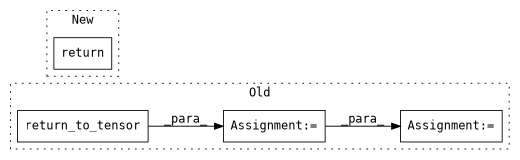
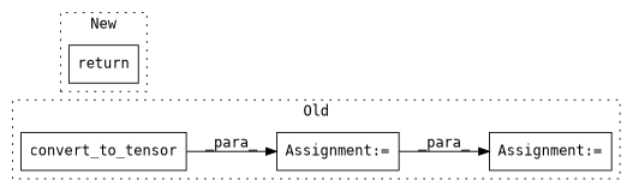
  digraph {
    rankdir=LR
    fontname="DejaVu Sans Mono"
    node [a=7 l=1 shape=box fontname="DejaVu Sans Mono"]
    edge [fontname="DejaVu Sans Mono"]
-   n1 [a=32 l="18,1" label=return_to_tensor s="1954,1980"]
+   n1 [a=32 l="18,1" label=convert_to_tensor s="1954,1980"]
    n2 [label="Assignment:=" s=2044]
    n3 [label="Assignment:=" s=2278]
    n4 [a=41 l=7 label=return s=1781]
    subgraph cluster_1 {
      label=Old
      style=dotted
      n1
      n2
      n3
    }
    subgraph cluster_2 {
      label=New
      style=dotted
      n4
    }
    n1 -> n2 [label=_para_]
    n2 -> n3 [label=_para_]
  }
